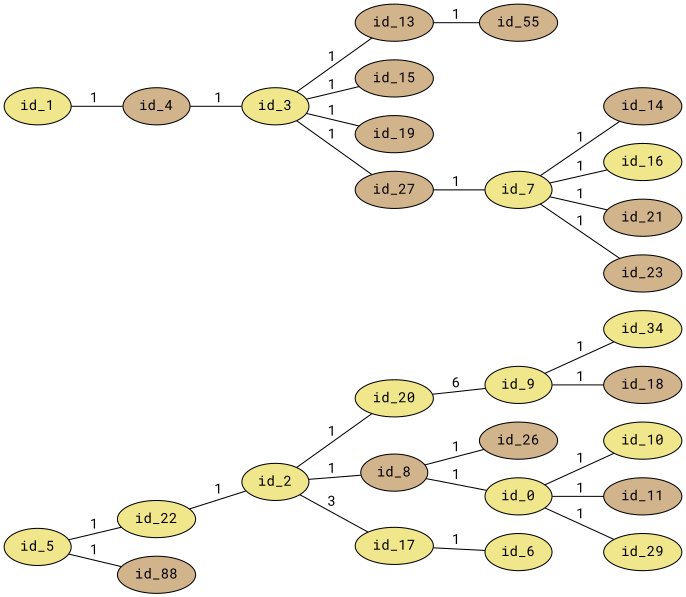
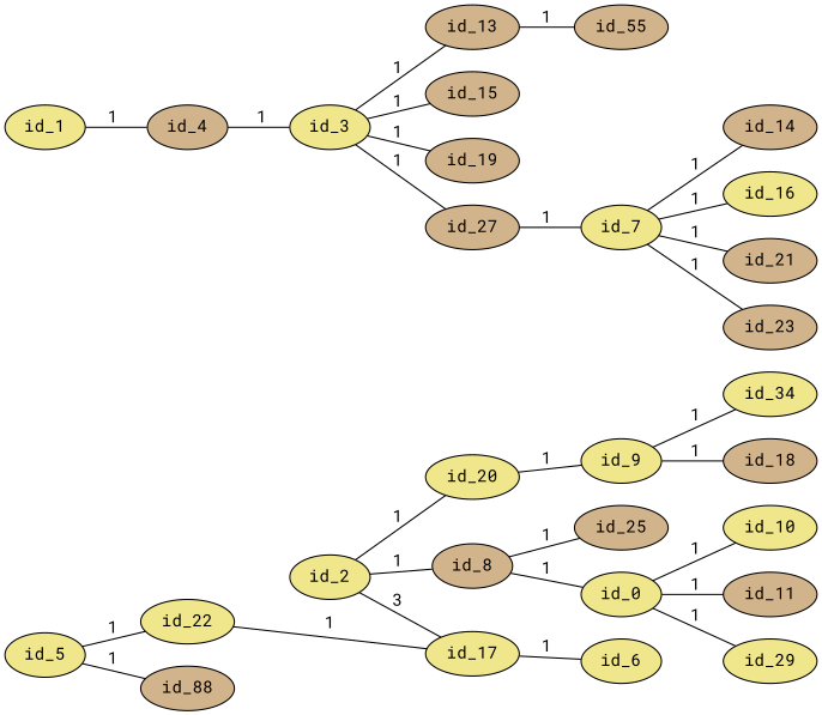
  graph {
    fontname="Roboto Mono"
    rankdir=LR
    node [fillcolor=khaki fontname="Roboto Mono" style=filled]
    edge [fontname="Roboto Mono"]
    id_0
    id_10
    id_11 [fillcolor=tan]
    id_29
    id_4 [fillcolor=tan]
    id_1
    id_3
    id_8 [fillcolor=tan]
    id_2
    id_17
    id_20
-   id_26 [fillcolor=tan]
+   id_26 [fillcolor=tan label=id_25]
    id_6
    id_9
    id_13 [fillcolor=tan]
    id_15 [fillcolor=tan]
    id_19 [fillcolor=tan]
    id_27 [fillcolor=tan]
    id_5
    id_22
    n21 [fillcolor=tan label=id_88]
    n22 [fillcolor=tan label=id_55]
    id_7
    id_14 [fillcolor=tan]
    id_16
    id_21 [fillcolor=tan]
    id_23 [fillcolor=tan]
    id_18 [fillcolor=tan]
    n29 [label=id_34]
    id_0 -- id_10 [label=1]
    id_0 -- id_11 [label=1]
    id_0 -- id_29 [label=1]
    id_4 -- id_3 [label=1]
    id_1 -- id_4 [label=1]
    id_3 -- id_13 [label=1]
    id_3 -- id_15 [label=1]
    id_3 -- id_19 [label=1]
    id_3 -- id_27 [label=1]
    id_8 -- id_0 [label=1]
    id_8 -- id_26 [label=1]
    id_2 -- id_8 [label=1]
    id_2 -- id_17 [label=3]
    id_2 -- id_20 [label=1]
    id_17 -- id_6 [label=1]
-   id_20 -- id_9 [label=6]
+   id_20 -- id_9 [label=1]
    id_9 -- id_18 [label=1]
    id_9 -- n29 [label=1]
    id_13 -- n22 [label=1]
    id_27 -- id_7 [label=1]
    id_5 -- id_22 [label=1]
    id_5 -- n21 [label=1]
-   id_22 -- id_2 [label=1]
+   id_22 -- id_17 [label=1]
    id_7 -- id_14 [label=1]
    id_7 -- id_16 [label=1]
    id_7 -- id_21 [label=1]
    id_7 -- id_23 [label=1]
  }
